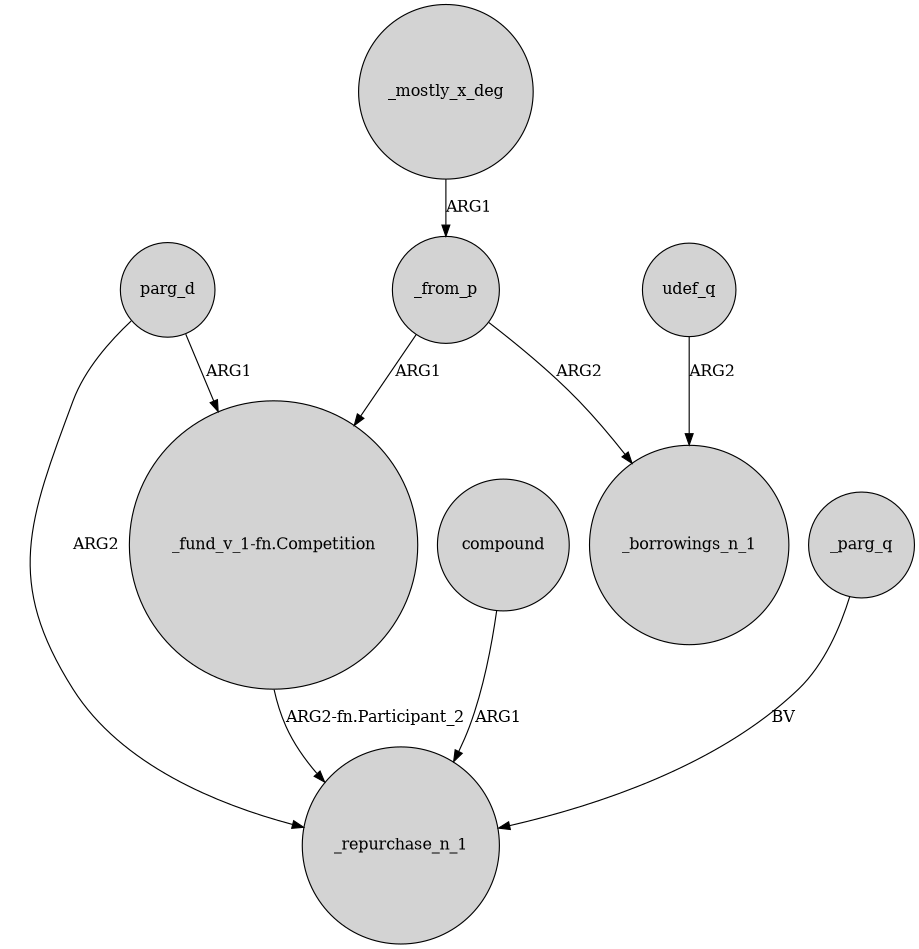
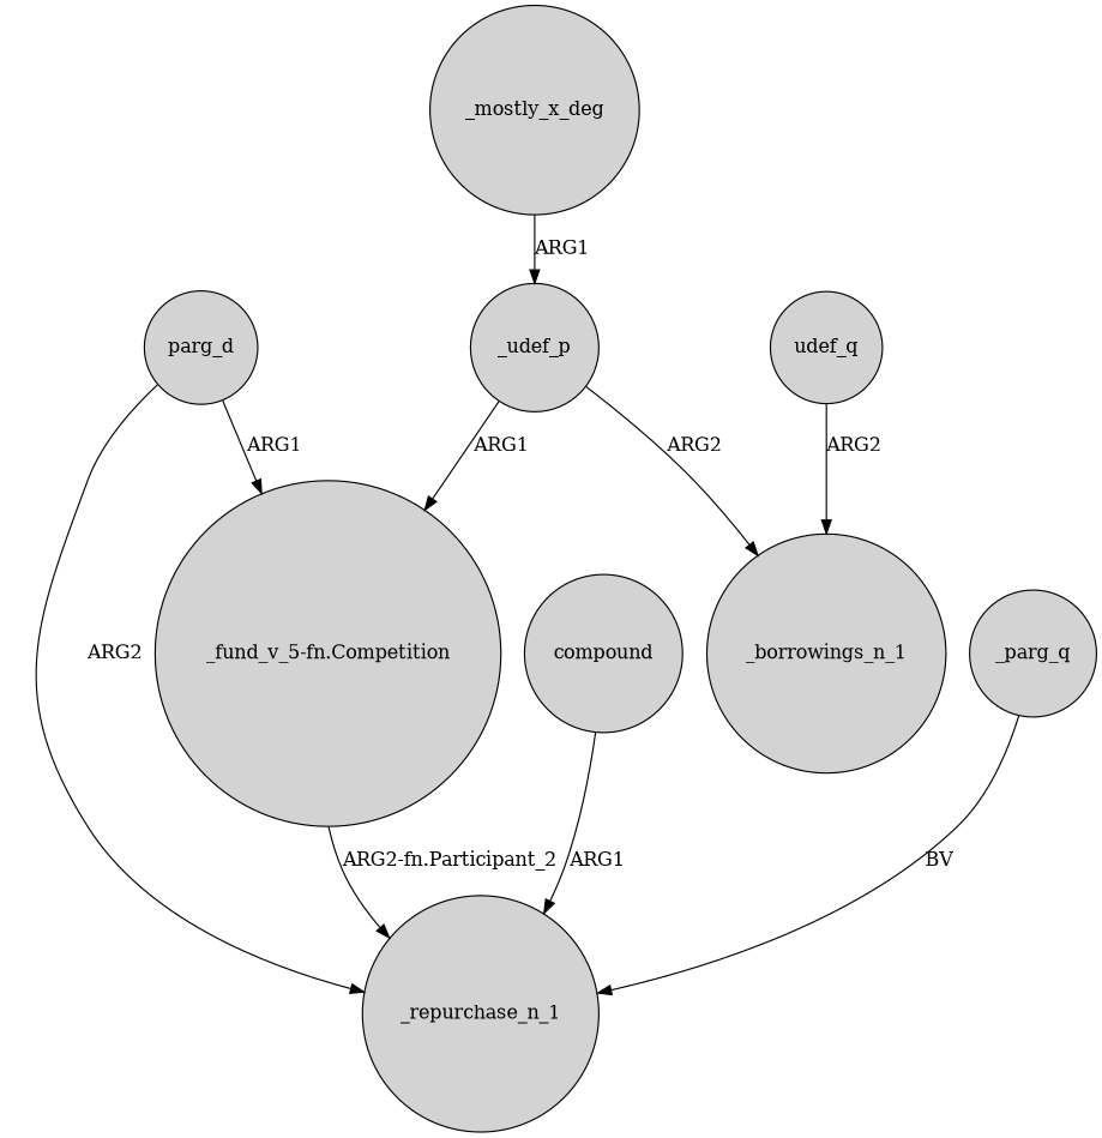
  digraph {
    node [shape=circle style=filled]
    _mostly_x_deg
-   _from_p
-   "_fund_v_1-fn.Competition"
+   _from_p [label=_udef_p]
+   "_fund_v_1-fn.Competition" [label="_fund_v_5-fn.Competition"]
    _borrowings_n_1
    _repurchase_n_1
    udef_q
    compound
    parg_d
    n9 [label=_parg_q]
    _mostly_x_deg -> _from_p [label=ARG1]
    _from_p -> "_fund_v_1-fn.Competition" [label=ARG1]
    _from_p -> _borrowings_n_1 [label=ARG2]
    "_fund_v_1-fn.Competition" -> _repurchase_n_1 [label="ARG2-fn.Participant_2"]
    udef_q -> _borrowings_n_1 [label=ARG2]
    compound -> _repurchase_n_1 [label=ARG1]
    parg_d -> "_fund_v_1-fn.Competition" [label=ARG1]
    parg_d -> _repurchase_n_1 [label=ARG2]
    n9 -> _repurchase_n_1 [label=BV]
  }
